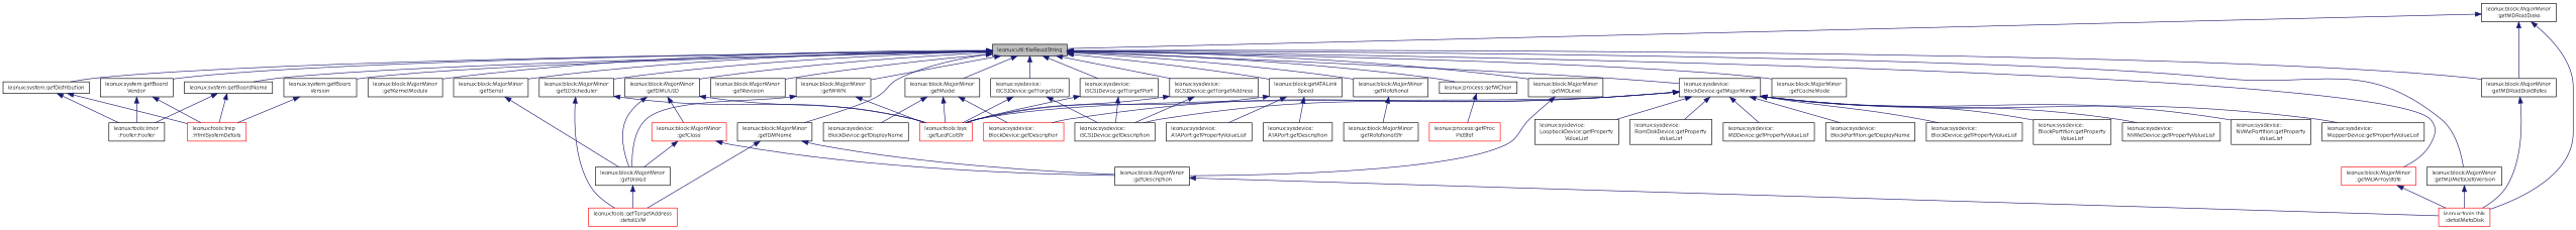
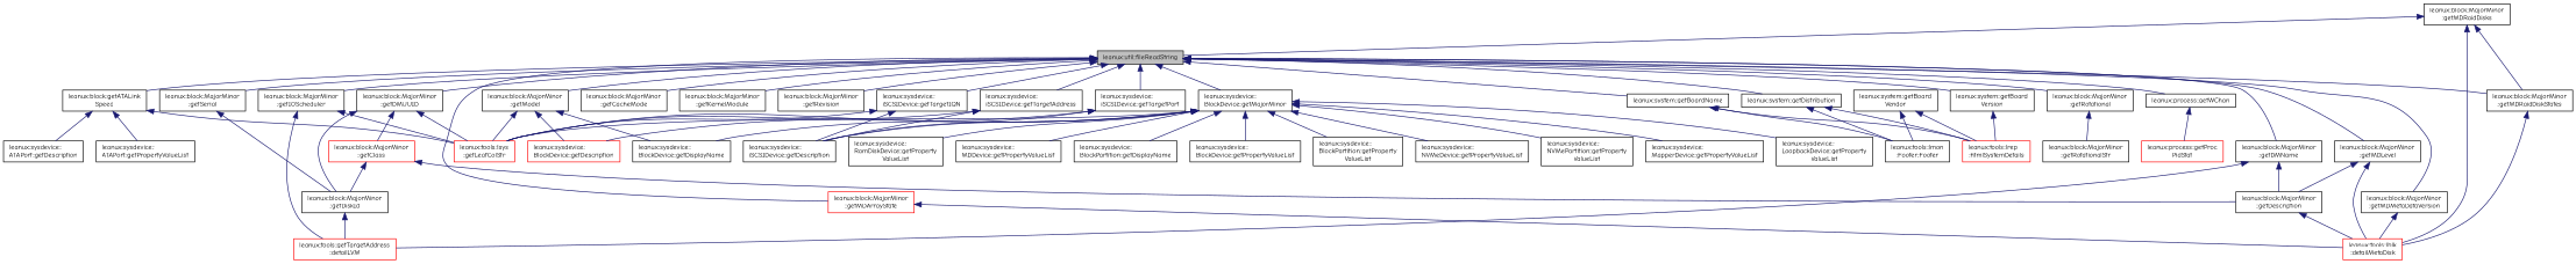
  digraph {
    fontname="Comic Neue"
    rankdir=TB
    node [color=black fontname="Comic Neue" fontsize=10 shape=record]
    edge [color=midnightblue dir=back fontname="Comic Neue" fontsize=10 labelfontname=Helvetica labelfontsize=10 style=solid]
    n1 [fillcolor=grey75 fontcolor=black height=0.2 label="leanux::util::fileReadString" style=filled width=0.4]
    n2 [height=0.2 label="leanux::block::getATALink\lSpeed" width=0.4]
    n3 [height=0.2 label="leanux::system::getBoardName" width=0.4]
    n4 [height=0.2 label="leanux::system::getBoard\lVendor" width=0.4]
    n5 [height=0.2 label="leanux::system::getBoard\lVersion" width=0.4]
    n6 [height=0.2 label="leanux::block::MajorMinor\l::getCacheMode" width=0.4]
    n7 [height=0.2 label="leanux::system::getDistribution" width=0.4]
    n8 [height=0.2 label="leanux::block::MajorMinor\l::getDMName" width=0.4]
    n9 [height=0.2 label="leanux::block::MajorMinor\l::getDMUUID" width=0.4]
    n10 [height=0.2 label="leanux::block::MajorMinor\l::getIOScheduler" width=0.4]
    n11 [height=0.2 label="leanux::block::MajorMinor\l::getKernelModule" width=0.4]
    n12 [height=0.2 label="leanux::sysdevice::\lBlockDevice::getMajorMinor" width=0.4]
    n13 [color=red height=0.2 label="leanux::block::MajorMinor\l::getMDArrayState" width=0.4]
    n14 [height=0.2 label="leanux::block::MajorMinor\l::getMDLevel" width=0.4]
    n15 [height=0.2 label="leanux::block::MajorMinor\l::getMDMetaDataVersion" width=0.4]
    n16 [height=0.2 label="leanux::block::MajorMinor\l::getMDRaidDiskStates" width=0.4]
    n17 [height=0.2 label="leanux::block::MajorMinor\l::getModel" width=0.4]
    n18 [height=0.2 label="leanux::block::MajorMinor\l::getRevision" width=0.4]
    n19 [height=0.2 label="leanux::block::MajorMinor\l::getRotational" width=0.4]
    n20 [height=0.2 label="leanux::block::MajorMinor\l::getSerial" width=0.4]
    n21 [height=0.2 label="leanux::sysdevice::\liSCSIDevice::getTargetAddress" width=0.4]
    n22 [height=0.2 label="leanux::sysdevice::\liSCSIDevice::getTargetIQN" width=0.4]
    n23 [height=0.2 label="leanux::sysdevice::\liSCSIDevice::getTargetPort" width=0.4]
    n24 [height=0.2 label="leanux::process::getWChan" width=0.4]
-   n25 [height=0.2 label="leanux::block::MajorMinor\l::getWWN" width=0.4]
    n26 [height=0.2 label="leanux::sysdevice::\lATAPort::getDescription" width=0.4]
    n27 [color=red height=0.2 label="leanux::tools::lsys\l::getLeafColStr" width=0.4]
    n28 [height=0.2 label="leanux::sysdevice::\lATAPort::getPropertyValueList" width=0.4]
    n29 [height=0.2 label="leanux::tools::lmon\l::Footer::Footer" width=0.4]
    n30 [color=red height=0.2 label="leanux::tools::lrep\l::htmlSystemDetails" width=0.4]
    n31 [color=red height=0.2 label="leanux::tools::getTargetAddress\l::detailLVM" width=0.4]
    n32 [height=0.2 label="leanux::block::MajorMinor\l::getDescription" width=0.4]
    n33 [color=red height=0.2 label="leanux::block::MajorMinor\l::getClass" width=0.4]
    n34 [height=0.2 label="leanux::block::MajorMinor\l::getDiskId" width=0.4]
    n35 [color=red height=0.2 label="leanux::sysdevice::\lBlockDevice::getDescription" width=0.4]
    n36 [height=0.2 label="leanux::sysdevice::\liSCSIDevice::getDescription" width=0.4]
    n37 [height=0.2 label="leanux::sysdevice::\lBlockDevice::getDisplayName" width=0.4]
    n38 [height=0.2 label="leanux::sysdevice::\lBlockPartition::getDisplayName" width=0.4]
    n39 [height=0.2 label="leanux::sysdevice::\lBlockDevice::getPropertyValueList" width=0.4]
    n40 [height=0.2 label="leanux::sysdevice::\lBlockPartition::getProperty\lValueList" width=0.4]
    n41 [height=0.2 label="leanux::sysdevice::\lNVMeDevice::getPropertyValueList" width=0.4]
    n42 [height=0.2 label="leanux::sysdevice::\lNVMePartition::getProperty\lValueList" width=0.4]
    n43 [height=0.2 label="leanux::sysdevice::\lMapperDevice::getPropertyValueList" width=0.4]
    n44 [height=0.2 label="leanux::sysdevice::\lLoopbackDevice::getProperty\lValueList" width=0.4]
    n45 [height=0.2 label="leanux::sysdevice::\lRamDiskDevice::getProperty\lValueList" width=0.4]
    n46 [height=0.2 label="leanux::sysdevice::\lMDDevice::getPropertyValueList" width=0.4]
    n47 [color=red height=0.2 label="leanux::tools::lblk\l::detailMetaDisk" width=0.4]
    n48 [height=0.2 label="leanux::block::MajorMinor\l::getMDRaidDisks" width=0.4]
    n49 [height=0.2 label="leanux::block::MajorMinor\l::getRotationalStr" width=0.4]
    n50 [color=red height=0.2 label="leanux::process::getProc\lPidStat" width=0.4]
    n1 -> n2
    n1 -> n3
-   n1 -> n4
    n1 -> n5
    n1 -> n6
    n1 -> n7
    n1 -> n8
    n1 -> n9
    n1 -> n10
    n1 -> n11
    n1 -> n12
    n1 -> n13
    n1 -> n14
    n1 -> n15
    n1 -> n16
    n1 -> n17
    n1 -> n18
    n1 -> n19
    n1 -> n20
    n1 -> n21
    n1 -> n22
    n1 -> n23
    n1 -> n24
-   n1 -> n25
    n2 -> n26
    n2 -> n27
    n2 -> n28
    n3 -> n29
    n3 -> n30
    n4 -> n29
    n4 -> n30
    n5 -> n30
    n7 -> n29
    n7 -> n30
    n8 -> n31
    n8 -> n32
    n9 -> n27
    n9 -> n33
    n9 -> n34
    n10 -> n27
    n10 -> n31
    n12 -> n27
    n12 -> n35
    n12 -> n36
+   n12 -> n37
    n12 -> n38
    n12 -> n39
    n12 -> n40
    n12 -> n41
    n12 -> n42
    n12 -> n43
    n12 -> n44
    n12 -> n45
    n12 -> n46
    n13 -> n47
    n14 -> n32
+   n14 -> n47
    n15 -> n47
    n16 -> n47
    n17 -> n27
    n17 -> n35
    n17 -> n37
    n19 -> n49
    n20 -> n34
    n21 -> n27
    n21 -> n36
    n22 -> n27
    n22 -> n36
    n23 -> n27
    n23 -> n36
    n24 -> n50
-   n25 -> n27
-   n25 -> n34
    n32 -> n47
    n33 -> n32
    n33 -> n34
    n34 -> n31
    n48 -> n1
    n48 -> n16
    n48 -> n47
  }
